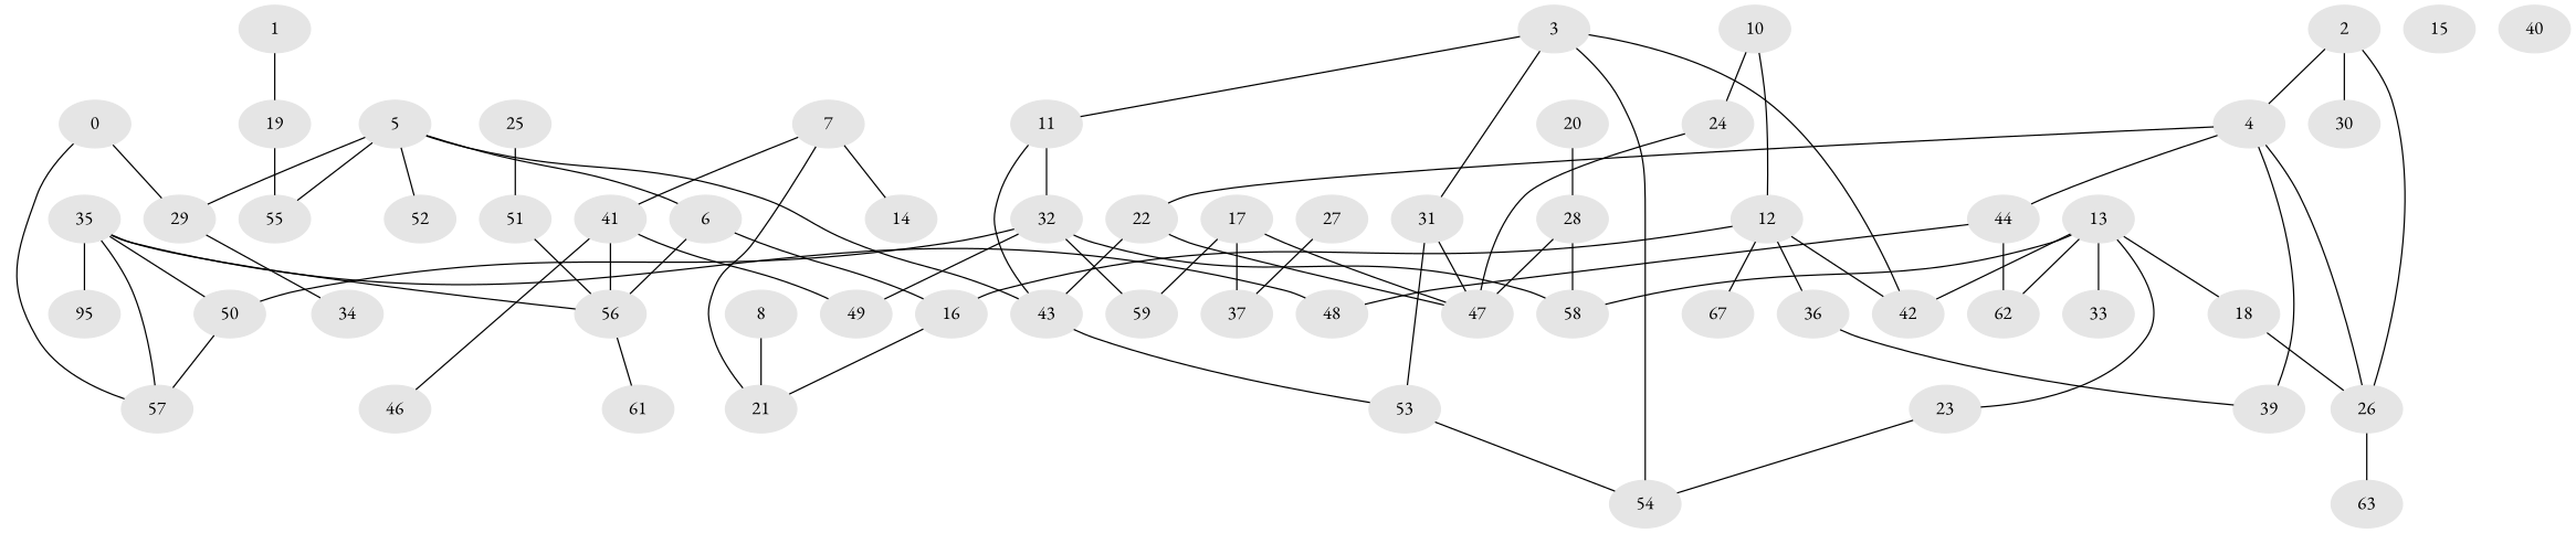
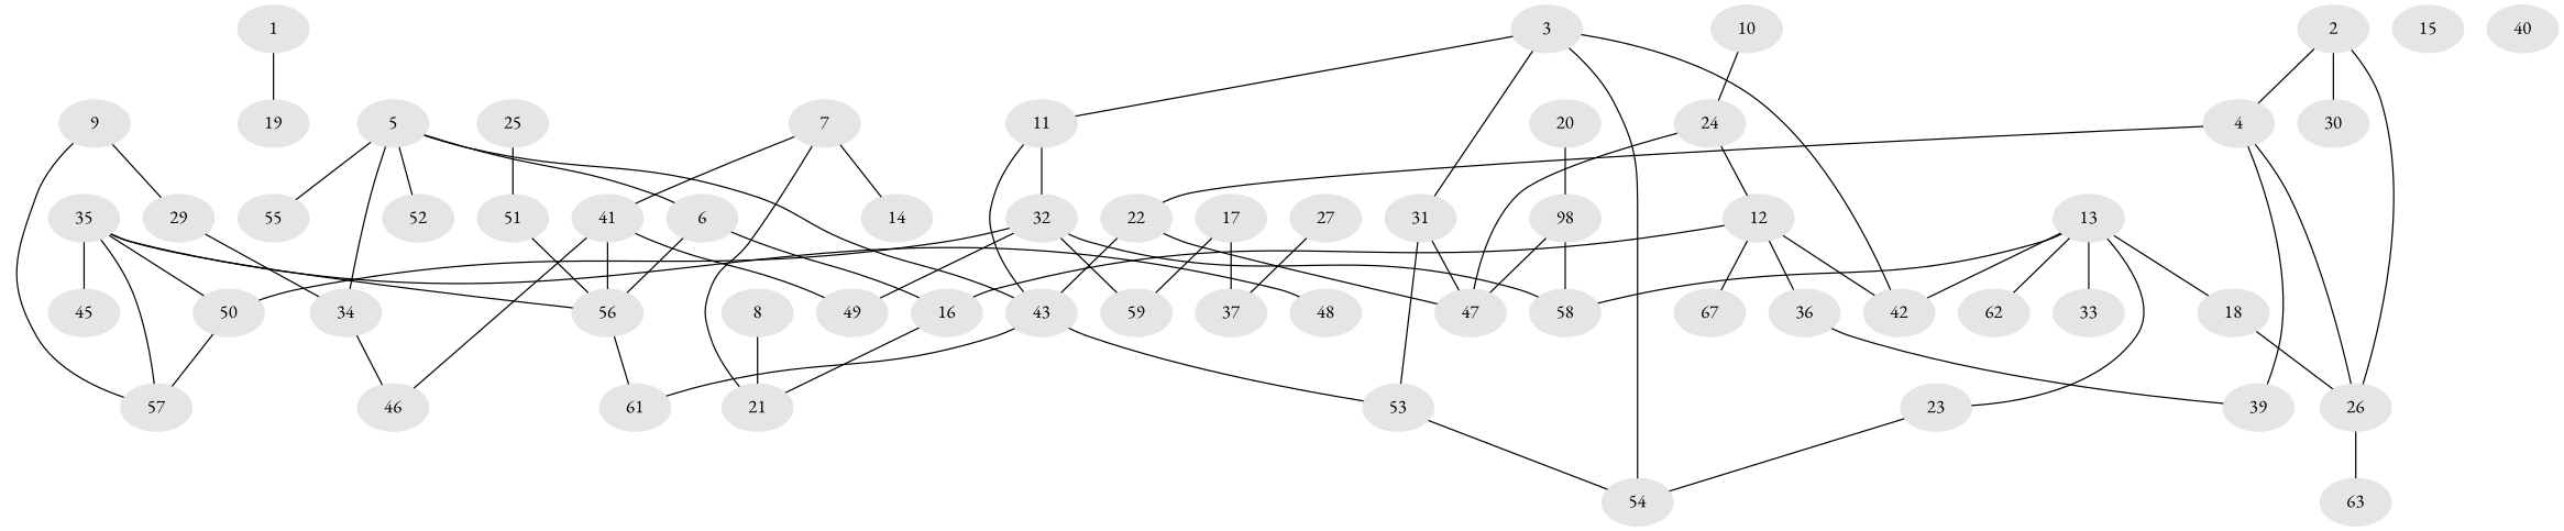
  graph {
    fontname="EB Garamond"
    node [color=gray90 fontname="EB Garamond" style=filled]
    edge [fontname="EB Garamond"]
    1
    19
    55
    2
    4
    26
    30
    22
    39
-   44
    63
    3
    11
    31
    42
    54
    43
    32
    47
    53
    62
    48
    5
    6
    34
    52
    16
    56
    46
    61
    21
    7
    14
    41
    49
    8
-   9 [label=0]
+   9
    29
    57
    10
    12
    24
    36
    n44 [label=67]
    58
    59
    50
    13
    18
    33
    23
    15
    17
    37
    20
-   28
+   28 [label=98]
    25
    51
    27
    35
-   45 [label=95]
+   45
    40
    1 -- 19
-   19 -- 55
    2 -- 4
    2 -- 26
    2 -- 30
    4 -- 26
    4 -- 22
    4 -- 39
-   4 -- 44
    26 -- 63
    22 -- 43
    22 -- 47
-   44 -- 62
-   44 -- 48
    3 -- 11
    3 -- 31
    3 -- 42
    3 -- 54
    11 -- 43
    11 -- 32
    31 -- 47
    31 -- 53
    43 -- 53
+   43 -- 61
    32 -- 49
    32 -- 58
    32 -- 59
    32 -- 50
    53 -- 54
    5 -- 55
    5 -- 43
    5 -- 6
-   5 -- 29
+   5 -- 34
    5 -- 52
    6 -- 16
    6 -- 56
+   34 -- 46
    16 -- 21
    56 -- 61
    7 -- 21
    7 -- 14
    7 -- 41
    41 -- 56
    41 -- 46
    41 -- 49
    8 -- 21
    9 -- 29
    9 -- 57
    29 -- 34
-   10 -- 12
+   24 -- 12
    10 -- 24
    12 -- 42
    12 -- 16
    12 -- 36
    12 -- n44
    24 -- 47
    36 -- 39
    50 -- 57
    13 -- 42
    13 -- 62
    13 -- 58
    13 -- 18
    13 -- 33
    13 -- 23
    18 -- 26
    23 -- 54
-   17 -- 47
    17 -- 59
    17 -- 37
    20 -- 28
    28 -- 47
    28 -- 58
    25 -- 51
    51 -- 56
    27 -- 37
    35 -- 48
    35 -- 56
    35 -- 57
    35 -- 50
    35 -- 45
  }
